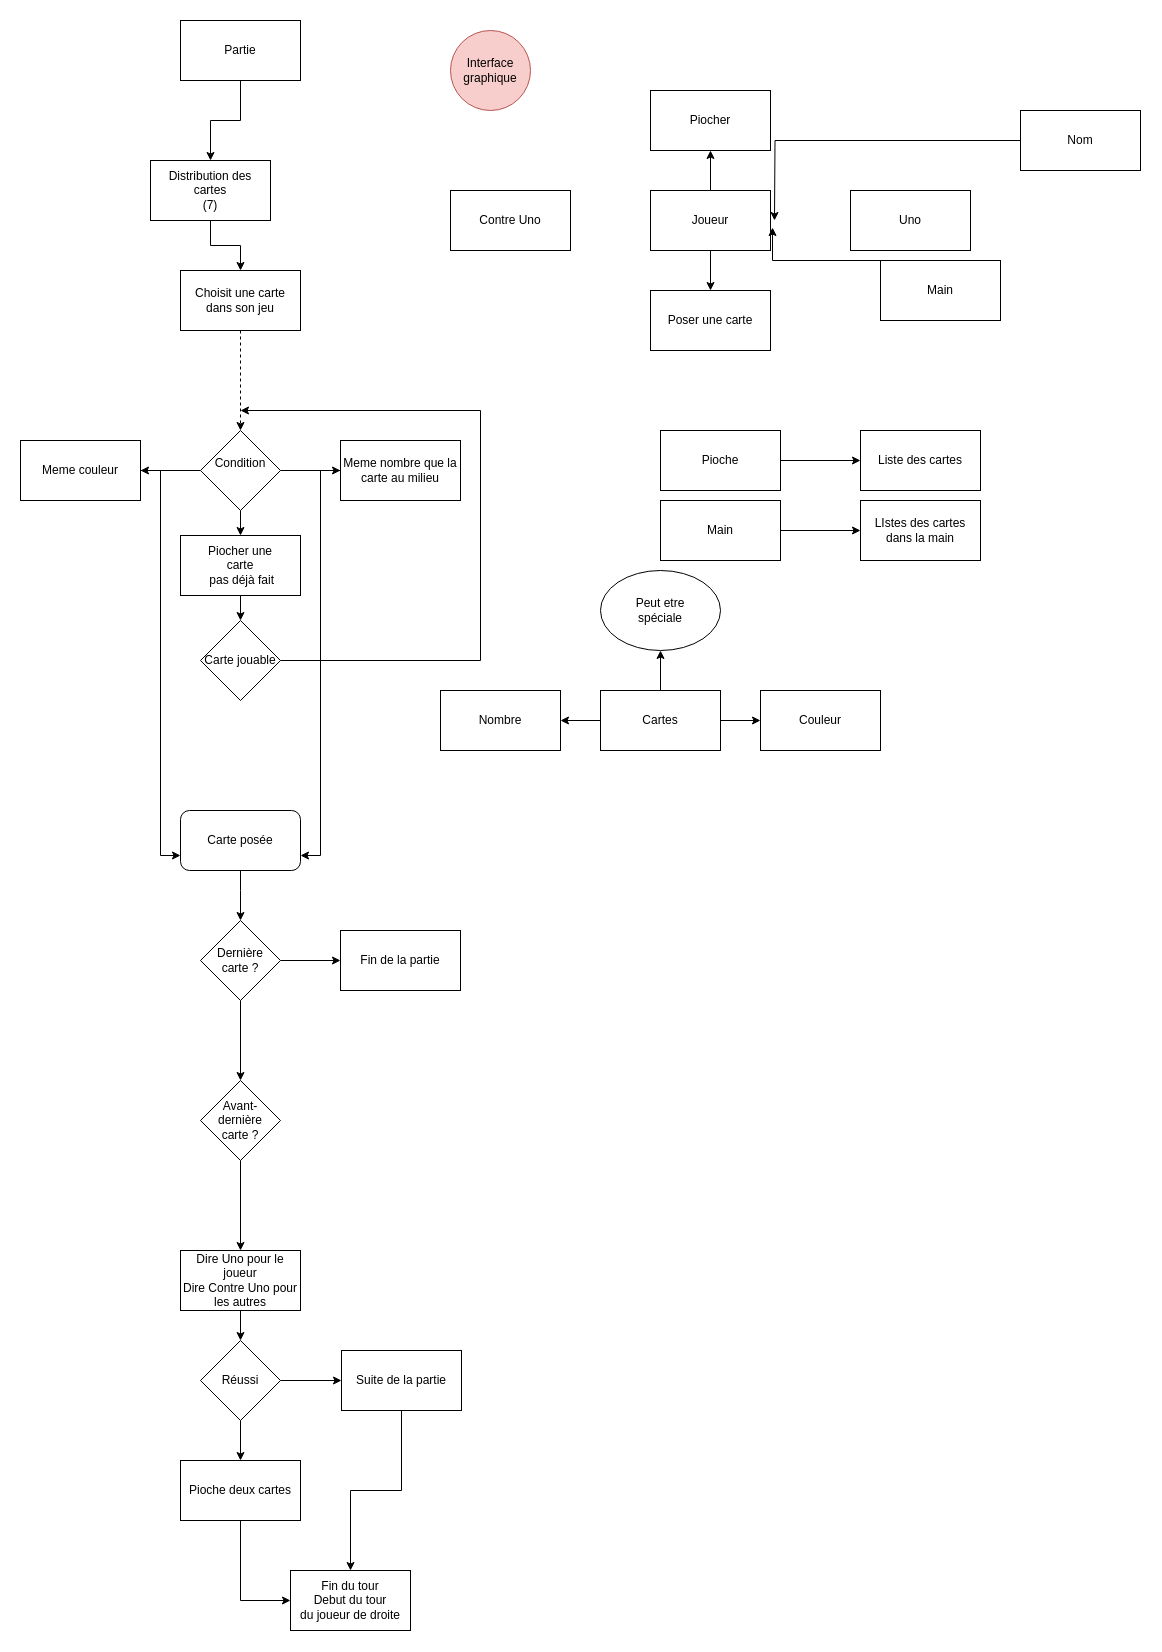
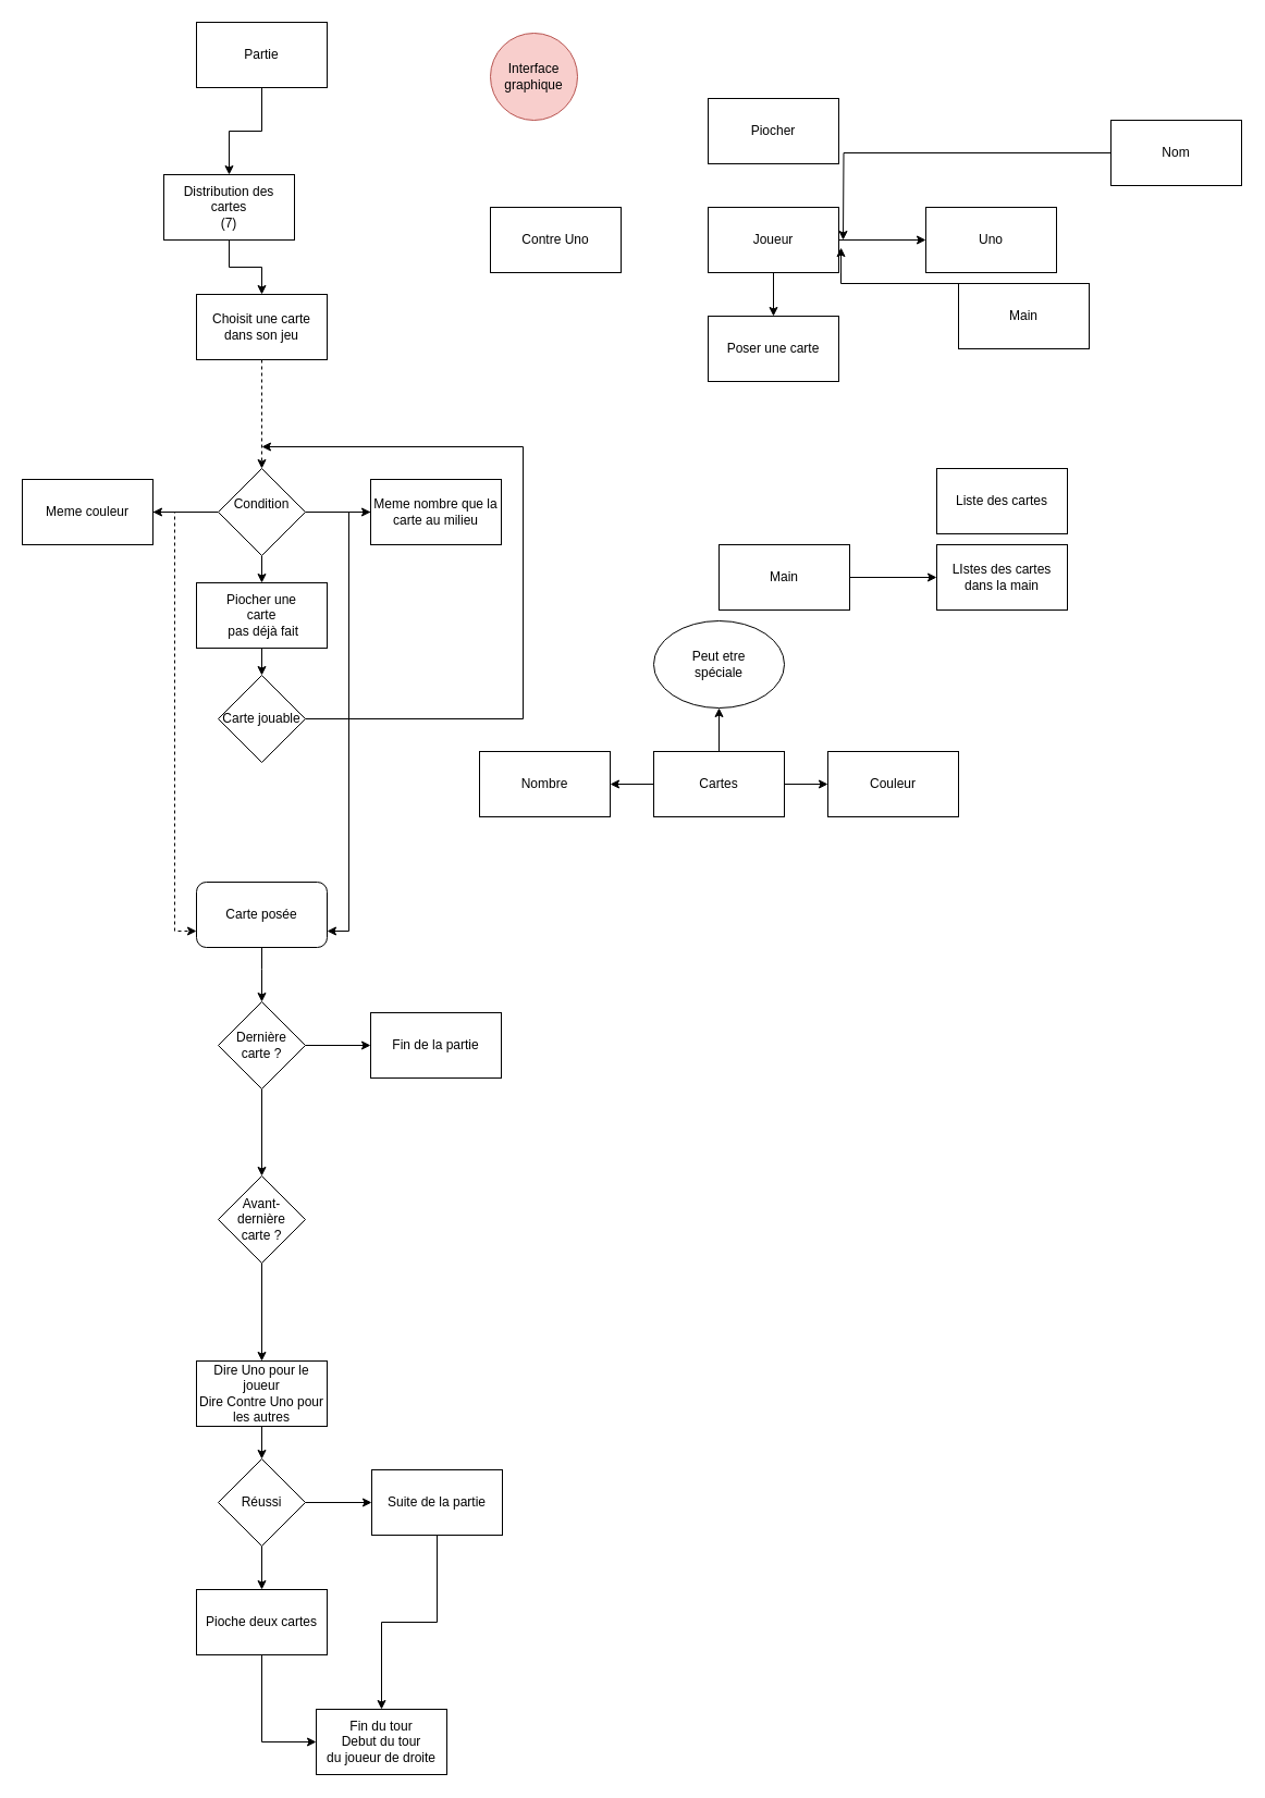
  <mxCell id="0" />
  <mxCell id="1" parent="0" />
  <mxCell id="2" value="" style="edgeStyle=orthogonalEdgeStyle;rounded=0;orthogonalLoop=1;jettySize=auto;html=1;" edge="1" parent="1" source="5" target="27"><mxGeometry relative="1" as="geometry" /></mxCell>
  <mxCell id="3" value="" style="edgeStyle=orthogonalEdgeStyle;rounded=0;orthogonalLoop=1;jettySize=auto;html=1;" edge="1" parent="1" source="5" target="28"><mxGeometry relative="1" as="geometry" /></mxCell>
  <mxCell id="4" value="" style="edgeStyle=orthogonalEdgeStyle;rounded=0;orthogonalLoop=1;jettySize=auto;html=1;" edge="1" parent="1" source="5" target="29"><mxGeometry relative="1" as="geometry" /></mxCell>
  <mxCell id="5" value="&lt;div&gt;Cartes&lt;/div&gt;" style="rounded=0;whiteSpace=wrap;html=1;" vertex="1" parent="1"><mxGeometry x="600" y="690" width="120" height="60" as="geometry" /></mxCell>
  <mxCell id="6" value="&lt;div&gt;Interface graphique&lt;/div&gt;" style="ellipse;whiteSpace=wrap;html=1;aspect=fixed;fillColor=#f8cecc;strokeColor=#b85450;" vertex="1" parent="1"><mxGeometry x="450" y="30" width="80" height="80" as="geometry" /></mxCell>
  <mxCell id="7" value="" style="edgeStyle=orthogonalEdgeStyle;rounded=0;orthogonalLoop=1;jettySize=auto;html=1;" edge="1" parent="1" source="8" target="10"><mxGeometry relative="1" as="geometry" /></mxCell>
  <mxCell id="8" value="&lt;div&gt;Partie&lt;/div&gt;" style="rounded=0;whiteSpace=wrap;html=1;" vertex="1" parent="1"><mxGeometry x="180" y="20" width="120" height="60" as="geometry" /></mxCell>
  <mxCell id="9" value="" style="edgeStyle=orthogonalEdgeStyle;rounded=0;orthogonalLoop=1;jettySize=auto;html=1;" edge="1" parent="1" source="10" target="12"><mxGeometry relative="1" as="geometry" /></mxCell>
  <mxCell id="10" value="&lt;div&gt;Distribution des &lt;br&gt;&lt;/div&gt;&lt;div&gt;cartes&lt;/div&gt;&lt;div&gt;(7)&lt;br&gt;&lt;/div&gt;" style="whiteSpace=wrap;html=1;rounded=0;" vertex="1" parent="1"><mxGeometry x="150" y="160" width="120" height="60" as="geometry" /></mxCell>
  <mxCell id="11" value="" style="edgeStyle=orthogonalEdgeStyle;rounded=0;orthogonalLoop=1;jettySize=auto;html=1;dashed=1;" edge="1" parent="1" source="12" target="16"><mxGeometry relative="1" as="geometry" /></mxCell>
  <mxCell id="12" value="&lt;div&gt;Choisit une carte&lt;/div&gt;&lt;div&gt;dans son jeu&lt;br&gt;&lt;/div&gt;" style="whiteSpace=wrap;html=1;rounded=0;" vertex="1" parent="1"><mxGeometry x="180" y="270" width="120" height="60" as="geometry" /></mxCell>
  <mxCell id="13" value="" style="edgeStyle=orthogonalEdgeStyle;rounded=0;orthogonalLoop=1;jettySize=auto;html=1;" edge="1" parent="1" source="16" target="18"><mxGeometry relative="1" as="geometry" /></mxCell>
  <mxCell id="14" value="" style="edgeStyle=orthogonalEdgeStyle;rounded=0;orthogonalLoop=1;jettySize=auto;html=1;" edge="1" parent="1" source="16" target="20"><mxGeometry relative="1" as="geometry" /></mxCell>
  <mxCell id="15" value="" style="edgeStyle=orthogonalEdgeStyle;rounded=0;orthogonalLoop=1;jettySize=auto;html=1;" edge="1" parent="1" source="16" target="24"><mxGeometry relative="1" as="geometry" /></mxCell>
  <mxCell id="16" value="&lt;div&gt;Condition &lt;br&gt;&lt;/div&gt;&lt;div&gt;&lt;br&gt;&lt;/div&gt;" style="rhombus;whiteSpace=wrap;html=1;rounded=0;" vertex="1" parent="1"><mxGeometry x="200" y="430" width="80" height="80" as="geometry" /></mxCell>
  <mxCell id="17" style="edgeStyle=orthogonalEdgeStyle;rounded=0;orthogonalLoop=1;jettySize=auto;html=1;entryX=1;entryY=0.75;entryDx=0;entryDy=0;" edge="1" parent="1" source="18" target="22"><mxGeometry relative="1" as="geometry" /></mxCell>
  <mxCell id="18" value="&lt;div&gt;Meme nombre que la &lt;br&gt;&lt;/div&gt;&lt;div&gt;carte au milieu&lt;br&gt;&lt;/div&gt;" style="whiteSpace=wrap;html=1;rounded=0;" vertex="1" parent="1"><mxGeometry x="340" y="440" width="120" height="60" as="geometry" /></mxCell>
- <mxCell id="19" style="edgeStyle=orthogonalEdgeStyle;rounded=0;orthogonalLoop=1;jettySize=auto;html=1;entryX=0;entryY=0.75;entryDx=0;entryDy=0;" edge="1" parent="1" source="20" target="22"><mxGeometry relative="1" as="geometry" /></mxCell>
+ <mxCell id="19" style="edgeStyle=orthogonalEdgeStyle;rounded=0;orthogonalLoop=1;jettySize=auto;html=1;entryX=0;entryY=0.75;entryDx=0;entryDy=0;dashed=1;" edge="1" parent="1" source="20" target="22"><mxGeometry relative="1" as="geometry" /></mxCell>
  <mxCell id="20" value="Meme couleur" style="whiteSpace=wrap;html=1;rounded=0;" vertex="1" parent="1"><mxGeometry x="20" y="440" width="120" height="60" as="geometry" /></mxCell>
  <mxCell id="21" value="" style="edgeStyle=orthogonalEdgeStyle;rounded=0;orthogonalLoop=1;jettySize=auto;html=1;" edge="1" parent="1" source="22"><mxGeometry relative="1" as="geometry"><mxPoint x="240" y="920" as="targetPoint" /><Array as="points"><mxPoint x="240" y="890" /><mxPoint x="240" y="890" /></Array></mxGeometry></mxCell>
  <mxCell id="22" value="Carte posée" style="rounded=1;whiteSpace=wrap;html=1;" vertex="1" parent="1"><mxGeometry x="180" y="810" width="120" height="60" as="geometry" /></mxCell>
  <mxCell id="23" value="" style="edgeStyle=orthogonalEdgeStyle;rounded=0;orthogonalLoop=1;jettySize=auto;html=1;" edge="1" parent="1" source="24" target="26"><mxGeometry relative="1" as="geometry" /></mxCell>
  <mxCell id="24" value="&lt;div&gt;Piocher une &lt;br&gt;&lt;/div&gt;&lt;div&gt;carte&lt;br&gt;&lt;/div&gt;&amp;nbsp;pas déjà fait" style="rounded=0;whiteSpace=wrap;html=1;" vertex="1" parent="1"><mxGeometry x="180" y="535" width="120" height="60" as="geometry" /></mxCell>
  <mxCell id="25" style="edgeStyle=orthogonalEdgeStyle;rounded=0;orthogonalLoop=1;jettySize=auto;html=1;" edge="1" parent="1" source="26"><mxGeometry relative="1" as="geometry"><mxPoint x="240" y="410" as="targetPoint" /><Array as="points"><mxPoint x="480" y="660" /><mxPoint x="480" y="410" /></Array></mxGeometry></mxCell>
  <mxCell id="26" value="Carte jouable" style="rhombus;whiteSpace=wrap;html=1;rounded=0;" vertex="1" parent="1"><mxGeometry x="200" y="620" width="80" height="80" as="geometry" /></mxCell>
  <mxCell id="27" value="&lt;div&gt;Peut etre &lt;br&gt;&lt;/div&gt;&lt;div&gt;spéciale&lt;/div&gt;" style="ellipse;whiteSpace=wrap;html=1;rounded=0;" vertex="1" parent="1"><mxGeometry x="600" y="570" width="120" height="80" as="geometry" /></mxCell>
  <mxCell id="28" value="Nombre" style="whiteSpace=wrap;html=1;rounded=0;" vertex="1" parent="1"><mxGeometry x="440" y="690" width="120" height="60" as="geometry" /></mxCell>
  <mxCell id="29" value="Couleur" style="whiteSpace=wrap;html=1;rounded=0;" vertex="1" parent="1"><mxGeometry x="760" y="690" width="120" height="60" as="geometry" /></mxCell>
  <mxCell id="30" value="" style="edgeStyle=orthogonalEdgeStyle;rounded=0;orthogonalLoop=1;jettySize=auto;html=1;" edge="1" parent="1" source="33" target="34"><mxGeometry relative="1" as="geometry" /></mxCell>
- <mxCell id="31" value="" style="edgeStyle=orthogonalEdgeStyle;rounded=0;orthogonalLoop=1;jettySize=auto;html=1;" edge="1" parent="1" source="33" target="35"><mxGeometry relative="1" as="geometry" /></mxCell>
+ <mxCell id="32" value="" style="edgeStyle=orthogonalEdgeStyle;rounded=0;orthogonalLoop=1;jettySize=auto;html=1;" edge="1" parent="1" source="33" target="36"><mxGeometry relative="1" as="geometry" /></mxCell>
  <mxCell id="33" value="&lt;div&gt;Joueur&lt;/div&gt;" style="rounded=0;whiteSpace=wrap;html=1;" vertex="1" parent="1"><mxGeometry x="650" y="190" width="120" height="60" as="geometry" /></mxCell>
  <mxCell id="34" value="&lt;div&gt;Poser une carte&lt;/div&gt;" style="whiteSpace=wrap;html=1;rounded=0;" vertex="1" parent="1"><mxGeometry x="650" y="290" width="120" height="60" as="geometry" /></mxCell>
  <mxCell id="35" value="Piocher" style="whiteSpace=wrap;html=1;rounded=0;" vertex="1" parent="1"><mxGeometry x="650" y="90" width="120" height="60" as="geometry" /></mxCell>
  <mxCell id="36" value="Uno" style="whiteSpace=wrap;html=1;rounded=0;" vertex="1" parent="1"><mxGeometry x="850" y="190" width="120" height="60" as="geometry" /></mxCell>
  <mxCell id="37" value="Contre Uno" style="whiteSpace=wrap;html=1;rounded=0;" vertex="1" parent="1"><mxGeometry x="450" y="190" width="120" height="60" as="geometry" /></mxCell>
- <mxCell id="38" value="" style="edgeStyle=orthogonalEdgeStyle;rounded=0;orthogonalLoop=1;jettySize=auto;html=1;" edge="1" parent="1" source="39" target="40"><mxGeometry relative="1" as="geometry" /></mxCell>
- <mxCell id="39" value="Pioche" style="rounded=0;whiteSpace=wrap;html=1;" vertex="1" parent="1"><mxGeometry x="660" y="430" width="120" height="60" as="geometry" /></mxCell>
  <mxCell id="40" value="&lt;div&gt;Liste des cartes&lt;/div&gt;" style="whiteSpace=wrap;html=1;rounded=0;" vertex="1" parent="1"><mxGeometry x="860" y="430" width="120" height="60" as="geometry" /></mxCell>
  <mxCell id="41" value="" style="edgeStyle=orthogonalEdgeStyle;rounded=0;orthogonalLoop=1;jettySize=auto;html=1;" edge="1" parent="1" source="43" target="44"><mxGeometry relative="1" as="geometry" /></mxCell>
  <mxCell id="42" value="" style="edgeStyle=orthogonalEdgeStyle;rounded=0;orthogonalLoop=1;jettySize=auto;html=1;" edge="1" parent="1" source="43" target="46"><mxGeometry relative="1" as="geometry" /></mxCell>
  <mxCell id="43" value="&lt;div&gt;Dernière &lt;br&gt;&lt;/div&gt;&lt;div&gt;carte ?&lt;br&gt;&lt;/div&gt;" style="rhombus;whiteSpace=wrap;html=1;" vertex="1" parent="1"><mxGeometry x="200" y="920" width="80" height="80" as="geometry" /></mxCell>
  <mxCell id="44" value="Fin de la partie" style="whiteSpace=wrap;html=1;" vertex="1" parent="1"><mxGeometry x="340" y="930" width="120" height="60" as="geometry" /></mxCell>
  <mxCell id="45" value="" style="edgeStyle=orthogonalEdgeStyle;rounded=0;orthogonalLoop=1;jettySize=auto;html=1;" edge="1" parent="1" source="46" target="48"><mxGeometry relative="1" as="geometry" /></mxCell>
  <mxCell id="46" value="&lt;div&gt;Avant-dernière&lt;/div&gt;&lt;div&gt;carte ?&lt;/div&gt;" style="rhombus;whiteSpace=wrap;html=1;" vertex="1" parent="1"><mxGeometry x="200" y="1080" width="80" height="80" as="geometry" /></mxCell>
  <mxCell id="47" value="" style="edgeStyle=orthogonalEdgeStyle;rounded=0;orthogonalLoop=1;jettySize=auto;html=1;" edge="1" parent="1" source="48" target="51"><mxGeometry relative="1" as="geometry" /></mxCell>
  <mxCell id="48" value="&lt;div&gt;Dire Uno pour le joueur&lt;/div&gt;&lt;div&gt;Dire Contre Uno pour &lt;br&gt;&lt;/div&gt;&lt;div&gt;les autres&lt;/div&gt;" style="whiteSpace=wrap;html=1;" vertex="1" parent="1"><mxGeometry x="180" y="1250" width="120" height="60" as="geometry" /></mxCell>
  <mxCell id="49" value="" style="edgeStyle=orthogonalEdgeStyle;rounded=0;orthogonalLoop=1;jettySize=auto;html=1;" edge="1" parent="1" source="51" target="53"><mxGeometry relative="1" as="geometry" /></mxCell>
  <mxCell id="50" value="" style="edgeStyle=orthogonalEdgeStyle;rounded=0;orthogonalLoop=1;jettySize=auto;html=1;" edge="1" parent="1" source="51" target="55"><mxGeometry relative="1" as="geometry" /></mxCell>
  <mxCell id="51" value="Réussi" style="rhombus;whiteSpace=wrap;html=1;" vertex="1" parent="1"><mxGeometry x="200" y="1340" width="80" height="80" as="geometry" /></mxCell>
  <mxCell id="52" style="edgeStyle=orthogonalEdgeStyle;rounded=0;orthogonalLoop=1;jettySize=auto;html=1;" edge="1" parent="1" source="53" target="56"><mxGeometry relative="1" as="geometry" /></mxCell>
  <mxCell id="53" value="Suite de la partie" style="whiteSpace=wrap;html=1;" vertex="1" parent="1"><mxGeometry x="341" y="1350" width="120" height="60" as="geometry" /></mxCell>
  <mxCell id="54" style="edgeStyle=orthogonalEdgeStyle;rounded=0;orthogonalLoop=1;jettySize=auto;html=1;entryX=0;entryY=0.5;entryDx=0;entryDy=0;" edge="1" parent="1" source="55" target="56"><mxGeometry relative="1" as="geometry" /></mxCell>
  <mxCell id="55" value="Pioche deux cartes" style="whiteSpace=wrap;html=1;" vertex="1" parent="1"><mxGeometry x="180" y="1460" width="120" height="60" as="geometry" /></mxCell>
  <mxCell id="56" value="&lt;div&gt;Fin du tour&lt;/div&gt;&lt;div&gt;Debut du tour &lt;br&gt;&lt;/div&gt;&lt;div&gt;du joueur de droite&lt;br&gt;&lt;/div&gt;" style="rounded=0;whiteSpace=wrap;html=1;" vertex="1" parent="1"><mxGeometry x="290" y="1570" width="120" height="60" as="geometry" /></mxCell>
  <mxCell id="57" style="edgeStyle=orthogonalEdgeStyle;rounded=0;orthogonalLoop=1;jettySize=auto;html=1;" edge="1" parent="1" source="58"><mxGeometry relative="1" as="geometry"><mxPoint x="774" y="220" as="targetPoint" /></mxGeometry></mxCell>
  <mxCell id="58" value="&lt;div&gt;Nom&lt;/div&gt;" style="rounded=0;whiteSpace=wrap;html=1;" vertex="1" parent="1"><mxGeometry x="1020" y="110" width="120" height="60" as="geometry" /></mxCell>
  <mxCell id="59" style="edgeStyle=orthogonalEdgeStyle;rounded=0;orthogonalLoop=1;jettySize=auto;html=1;entryX=1.017;entryY=0.617;entryDx=0;entryDy=0;entryPerimeter=0;" edge="1" parent="1" source="60" target="33"><mxGeometry relative="1" as="geometry"><Array as="points"><mxPoint x="940" y="260" /><mxPoint x="772" y="260" /></Array></mxGeometry></mxCell>
  <mxCell id="60" value="Main" style="rounded=0;whiteSpace=wrap;html=1;" vertex="1" parent="1"><mxGeometry x="880" y="260" width="120" height="60" as="geometry" /></mxCell>
  <mxCell id="61" value="" style="edgeStyle=orthogonalEdgeStyle;rounded=0;orthogonalLoop=1;jettySize=auto;html=1;" edge="1" parent="1" source="62" target="63"><mxGeometry relative="1" as="geometry" /></mxCell>
  <mxCell id="62" value="Main" style="rounded=0;whiteSpace=wrap;html=1;" vertex="1" parent="1"><mxGeometry x="660" y="500" width="120" height="60" as="geometry" /></mxCell>
  <mxCell id="63" value="&lt;div&gt;LIstes des cartes &lt;br&gt;&lt;/div&gt;&lt;div&gt;dans la main&lt;br&gt;&lt;/div&gt;" style="whiteSpace=wrap;html=1;rounded=0;" vertex="1" parent="1"><mxGeometry x="860" y="500" width="120" height="60" as="geometry" /></mxCell>
